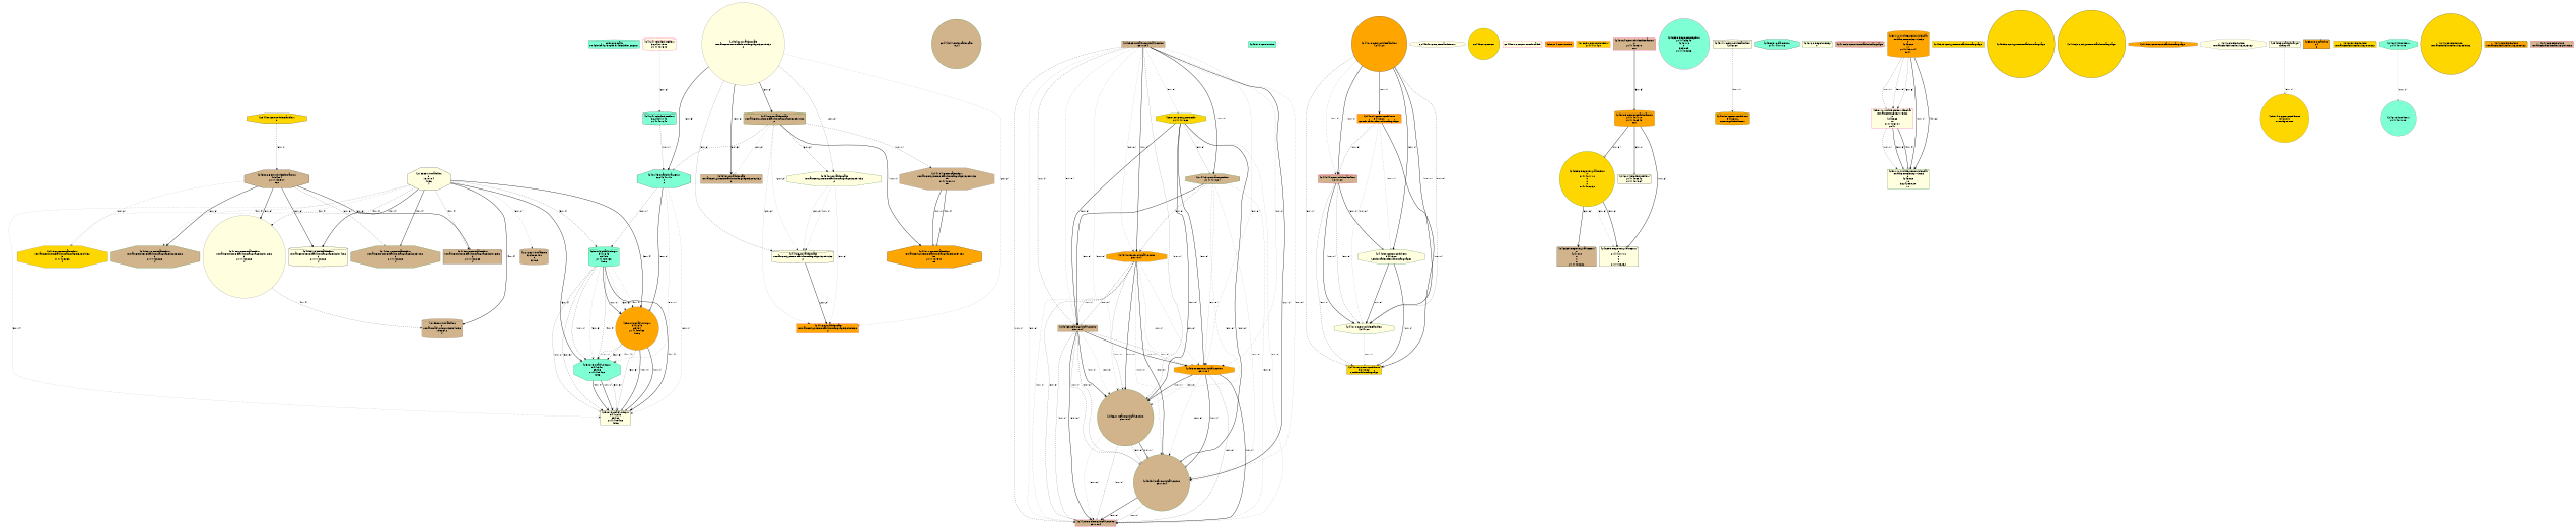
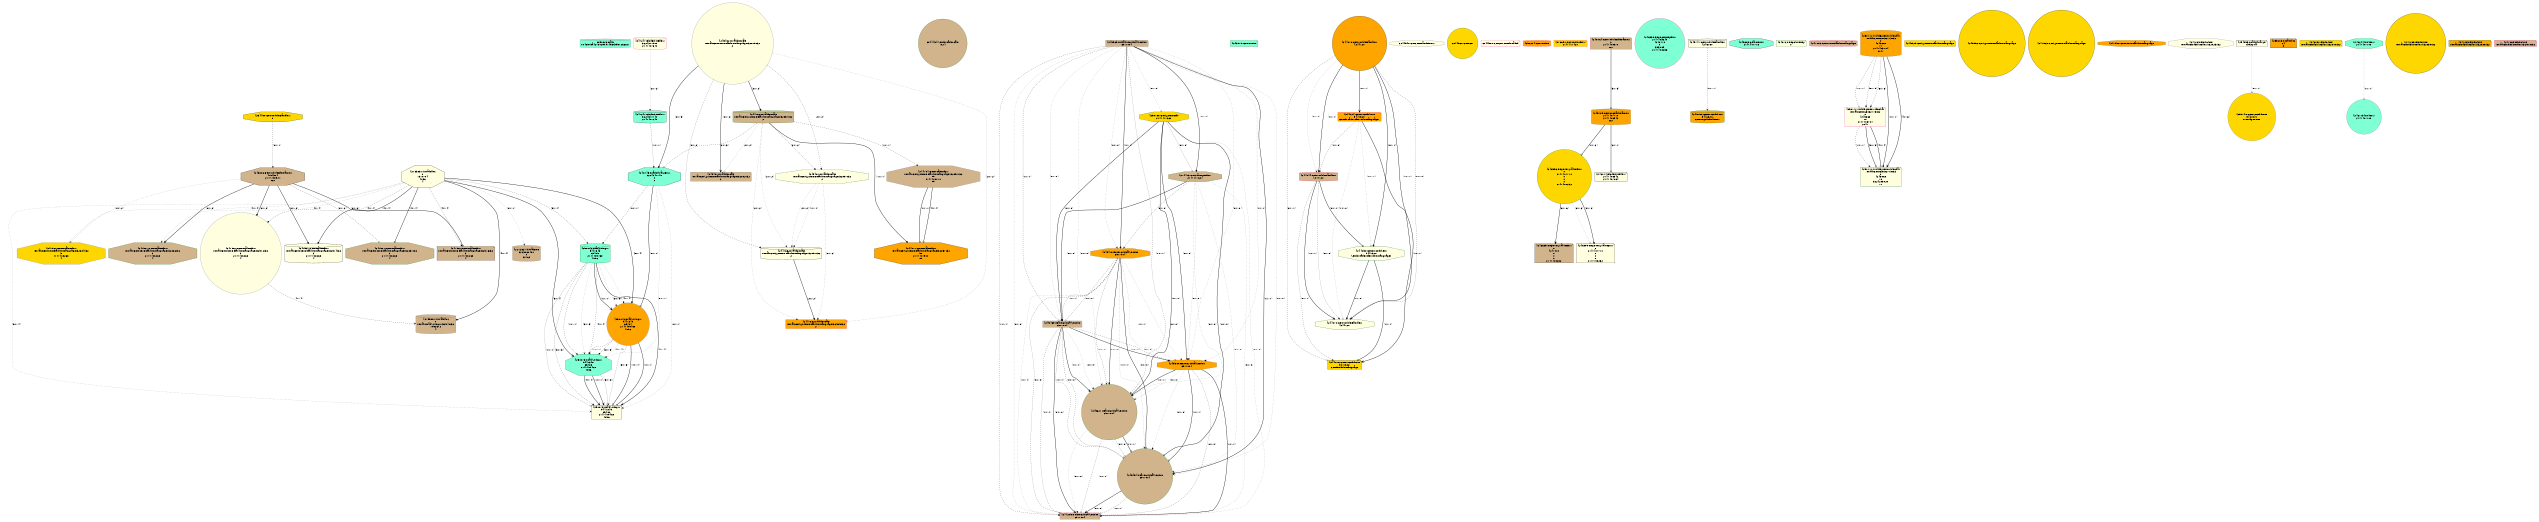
  digraph {
    node [color=gray40 fillcolor=tan shape=note style=filled]
    edge [arrowhead=odot style=bold]
    n1 [fillcolor=aquamarine label="6850628.main\n0046975a42750290d1453cbb57266cc7" shape=cylinder]
    n2 [color=black fillcolor=gold label="4254480.GetModuleHandleW\n0" shape=octagon]
    n3 [color=black label="4243306.GetModuleFileNameW\n4194304\n2147408904\n522" shape=octagon]
    n4 [fillcolor=lightyellow label="4247567.GetLocaleInfoW\nretval_GetUserDefaultUILanguage_32912_32\n3\n2147408268\n4" shape=circle]
    n5 [color=darkgreen label="4247567.GetLocaleInfoW\nretval_GetUserDefaultUILanguage_32837_32\n3\n2147408268\n4" shape=octagon]
    n6 [fillcolor=gold label="4247567.GetLocaleInfoW\nretval_GetUserDefaultUILanguage_32884_32\n3\n2147408268\n4" shape=octagon]
    n7 [color=darkgreen label="4247567.GetLocaleInfoW\nretval_GetUserDefaultUILanguage_32886_32\n3\n2147408268\n4" shape=octagon]
    n8 [color=black fillcolor=lightyellow label="4247567.GetLocaleInfoW\nretval_GetUserDefaultUILanguage_32914_32\n3\n2147408268\n4" shape=cylinder]
    n9 [color=black label="4247567.GetLocaleInfoW\nretval_GetUserDefaultUILanguage_32916_32\n3\n2147408268\n4"]
    n10 [color=darkgreen label="6844434.SetThreadLocale\n1024" shape=circle]
    n11 [label="4243965.InitializeCriticalSection\n6917004"]
    n12 [color=darkgreen fillcolor=gold label="4250188.GetSystemInfo\n2147417660" shape=octagon]
    n13 [color=darkgreen label="4214413.GetStartupInfoW\n2147417624" shape=octagon]
    n14 [fillcolor=orange label="4245418.EnterCriticalSection\n6917004" shape=octagon]
    n15 [label="4245469.LeaveCriticalSection\n6917004"]
    n16 [fillcolor=orange label="4245580.EnterCriticalSection\n6917004" shape=octagon]
    n17 [color=darkgreen label="4245621.LeaveCriticalSection\n6917004" shape=circle]
    n18 [color=darkgreen label="4245454.LeaveCriticalSection\n6917004" shape=circle]
    n19 [color=deeppink label="4244205.DeleteCriticalSection\n6917004"]
    n20 [color=darkgreen fillcolor=aquamarine label="4243979.GetVersion\n"]
    n21 [color=black fillcolor=orange label="4244018.GetModuleHandleW\n4244120" shape=circle]
    n22 [color=deeppink fillcolor=orange label="4244024.GetProcAddress\n9441320\nGetThreadPreferredUILanguages"]
    n23 [color=deeppink label="4244044.GetModuleHandleW\n4244120" shape=cylinder]
    n24 [color=darkgreen fillcolor=lightyellow label="4244050.GetProcAddress\n9441320\nSetThreadPreferredUILanguages" shape=octagon]
    n25 [color=darkgreen fillcolor=lightyellow label="4244070.GetModuleHandleW\n4244120" shape=octagon]
    n26 [color=black fillcolor=gold label="4244076.GetProcAddress\n9441320\nGetThreadUILanguage"]
    n27 [fillcolor=lightyellow label="6844540.GetCommandLineW\n" shape=octagon]
    n28 [color=darkgreen fillcolor=gold label="6844560.GetACP\n" shape=circle]
    n29 [color=deeppink fillcolor=lightyellow label="6844580.GetCurrentThreadId\n"]
    n30 [color=deeppink fillcolor=orange label="4250204.GetVersion\n" shape=cylinder]
    n31 [color=deeppink fillcolor=gold label="4276690.GetVersionExW\n2147417420"]
    n32 [label="4215588.VirtualAlloc\n0\nretval_LoadStringW_32940_32\n1052672\n4" shape=cylinder]
    n33 [color=deeppink label="4248064.GetModuleFileNameW\n0\n2147408370\n261"]
    n34 [fillcolor=orange label="4245785.GetLongPathNameW\n2147407710\n2147406542\n261" shape=cylinder]
    n35 [color=darkgreen fillcolor=gold label="4246556.RegQueryValueExW\n0\n2147407710\n0\n0\n0\n2147408232" shape=circle]
    n36 [color=black fillcolor=lightyellow label="4246014.FindFirstFileW\n2147406542\n2147407064"]
    n37 [color=black fillcolor=lightyellow label="4246599.RegQueryValueExW\n0\n2147407710\n0\n0\n0\n2147408232"]
    n38 [color=black fillcolor=lightyellow label="4215383.VirtualAlloc\n0\n1310704\n4096\n4" shape=octagon]
    n39 [color=darkgreen fillcolor=aquamarine label="4250073.LoadStringW\n9441348\n65485\n2147409468\n4096" shape=cylinder]
    n40 [fillcolor=orange label="4250073.LoadStringW\n9441348\n65484\n2147409468\n4096" shape=circle]
    n41 [color=darkgreen fillcolor=aquamarine label="4250073.LoadStringW\n9441348\n65483\n2147409468\n4096" shape=octagon]
    n42 [label="4221262.VirtualFree\n3223060480\n0\n32768" shape=cylinder]
    n43 [color=black fillcolor=lightyellow label="4250073.LoadStringW\n9441348\n65482\n2147409468\n4096"]
    n44 [color=deeppink fillcolor=aquamarine label="4246338.RegOpenKeyExW\n2147483649\n4246772\n0\n983065\n2147408236" shape=circle]
    n45 [color=black fillcolor=lightyellow label="4245741.GetModuleHandleW\n4246160" shape=cylinder]
    n46 [color=darkgreen fillcolor=orange label="4245758.GetProcAddress\n9441320\nGetLongPathNameW" shape=cylinder]
    n47 [color=black label="4246635.RegQueryValueExW\n0\n4247000\n0\n0\n0\n2147408232"]
    n48 [color=black fillcolor=aquamarine label="4245683.CharNextW\n2147407716" shape=octagon]
    n49 [color=darkgreen fillcolor=lightyellow label="4246722.RegCloseKey\n0"]
    n50 [color=deeppink label="4247883.GetUserDefaultUILanguage\n" shape=cylinder]
    n51 [fillcolor=lightyellow label="4245487.IsValidLocale\nretval_GetUserDefaultUILanguage_32819_32\n2" shape=circle]
    n52 [color=darkgreen label="4244766.IsValidLocale\nretval_GetSystemDefaultUILanguage_32857_32\n2" shape=cylinder]
    n53 [color=black fillcolor=aquamarine label="4248145.LoadLibraryExW\n3224341740\n0\n2" shape=octagon]
    n54 [label="4245487.IsValidLocale\nretval_GetSystemDefaultUILanguage_32882_32\n2"]
    n55 [color=darkgreen fillcolor=lightyellow label="4245487.IsValidLocale\nretval_GetSystemDefaultUILanguage_32897_32\n2" shape=octagon]
    n56 [color=black fillcolor=lightyellow label="4244766.IsValidLocale\nretval_GetSystemDefaultUILanguage_32897_32\n2" shape=cylinder]
    n57 [color=deeppink fillcolor=orange label="4244766.IsValidLocale\nretval_GetSystemDefaultUILanguage_32905_32\n2"]
    n58 [label="4244794.GetLocaleInfoW\nretval_GetSystemDefaultUILanguage_32857_32\n89\n2147408070\n85" shape=octagon]
    n59 [color=black fillcolor=orange label="4244811.GetLocaleInfoW\nretval_GetSystemDefaultUILanguage_32857_32\n90\n2147407900\n85" shape=octagon]
    n60 [fillcolor=orange label="4250171.MultiByteToWideChar\nretval_GetACP_32773_32\n0\n4243668\n11\n2147403704\n2047" shape=cylinder]
    n61 [color=deeppink fillcolor=lightyellow label="4250171.MultiByteToWideChar\nretval_GetACP_32773_32\n0\n4243868\n10\n2147403704\n2047"]
    n62 [color=darkgreen fillcolor=lightyellow label="4250171.MultiByteToWideChar\nretval_GetACP_32773_32\n0\n4243868\n10\n3224283020\n11"]
    n63 [fillcolor=gold label="4245525.GetSystemDefaultUILanguage\n"]
    n64 [color=black fillcolor=gold label="4245552.GetSystemDefaultUILanguage\n" shape=circle]
    n65 [color=deeppink fillcolor=lightyellow label="4247247.FindFirstFileW\n3224211500\n2147407640" shape=cylinder]
    n66 [color=black fillcolor=aquamarine label="4247247.FindFirstFileW\n3224341740\n2147407640" shape=cylinder]
    n67 [color=black fillcolor=gold label="4247923.GetSystemDefaultUILanguage\n" shape=circle]
    n68 [fillcolor=orange label="4247558.GetUserDefaultUILanguage\n" shape=octagon]
    n69 [fillcolor=lightyellow label="4247263.FindClose\nretval_FindFirstFileW_32923_32" shape=octagon]
    n70 [color=black fillcolor=lightyellow label="4254893.LoadLibraryA\ncbb32.dll"]
    n71 [fillcolor=gold label="4255148.GetProcAddress\n9441340\nMessageBoxA" shape=circle]
    n72 [color=black fillcolor=orange label="4255003.LocalAlloc\n64\n8"]
    n73 [fillcolor=gold label="4246032.FindClose\nretval_FindFirstFileW_32800_32"]
    n74 [color=darkgreen fillcolor=aquamarine label="4246044.lstrlenW\n2147407108" shape=octagon]
    n75 [fillcolor=aquamarine label="4246113.lstrlenW\n2147407108" shape=circle]
    n76 [color=black fillcolor=gold label="4247263.FindClose\nretval_FindFirstFileW_32839_32" shape=circle]
    n77 [color=darkgreen fillcolor=orange label="4247263.FindClose\nretval_FindFirstFileW_32888_32"]
    n78 [color=deeppink label="4247263.FindClose\nretval_FindFirstFileW_32918_32"]
    n2 -> n3 [arrowhead=vee label="(0-->1)" style=dashed]
    n3 -> n4 [arrowhead=diamond label="(0-->2)"]
    n3 -> n5 [label="(0-->2)" style=dashed]
    n3 -> n6 [label="(0-->2)" style=dotted]
    n3 -> n7 [arrowhead=vee label="(0-->2)"]
    n3 -> n8 [arrowhead=diamond label="(0-->2)"]
    n3 -> n9 [label="(0-->2)"]
    n4 -> n32 [arrowhead=vee label="(4-->4)" style=dashed]
    n11 -> n12 [label="(0-->0)" style=dotted]
    n11 -> n13 [arrowhead=diamond label="(0-->0)"]
    n11 -> n14 [arrowhead=diamond label="(1-->1)"]
    n11 -> n14 [arrowhead=vee label="(0-->0)" style=dotted]
    n11 -> n15 [label="(1-->1)" style=dashed]
    n11 -> n15 [label="(0-->0)" style=dotted]
    n11 -> n16 [arrowhead=diamond label="(1-->1)" style=dotted]
    n11 -> n16 [arrowhead=diamond label="(0-->0)" style=dotted]
    n11 -> n17 [arrowhead=vee label="(1-->1)" style=dashed]
    n11 -> n17 [arrowhead=vee label="(0-->0)" style=dotted]
    n11 -> n18 [arrowhead=diamond label="(1-->1)"]
    n11 -> n18 [arrowhead=vee label="(0-->0)" style=dotted]
    n11 -> n19 [label="(1-->1)" style=dashed]
    n11 -> n19 [arrowhead=vee label="(0-->0)" style=dotted]
    n12 -> n13 [label="(0-->0)" style=dashed]
    n12 -> n15 [label="(0-->0)"]
    n12 -> n16 [label="(0-->0)"]
    n12 -> n17 [label="(0-->0)"]
    n12 -> n18 [label="(0-->0)"]
    n12 -> n19 [arrowhead=vee label="(0-->0)" style=dotted]
    n13 -> n14 [arrowhead=vee label="(0-->0)" style=dashed]
    n13 -> n15 [arrowhead=diamond label="(0-->0)"]
    n13 -> n16 [arrowhead=vee label="(0-->0)" style=dotted]
    n13 -> n17 [arrowhead=vee label="(0-->0)" style=dotted]
    n13 -> n18 [arrowhead=vee label="(0-->0)" style=dotted]
    n13 -> n19 [label="(0-->0)" style=dotted]
    n14 -> n15 [arrowhead=vee label="(1-->1)" style=dashed]
    n14 -> n15 [label="(0-->0)" style=dashed]
    n14 -> n16 [label="(1-->1)" style=dotted]
    n14 -> n16 [arrowhead=vee label="(0-->0)" style=dotted]
    n14 -> n17 [arrowhead=vee label="(1-->1)" style=dashed]
    n14 -> n17 [arrowhead=diamond label="(0-->0)"]
    n14 -> n18 [arrowhead=vee label="(1-->1)" style=dotted]
    n14 -> n18 [label="(0-->0)"]
    n14 -> n19 [label="(1-->1)" style=dotted]
    n14 -> n19 [label="(0-->0)" style=dashed]
    n15 -> n16 [arrowhead=diamond label="(1-->1)"]
    n15 -> n16 [label="(0-->0)" style=dashed]
    n15 -> n17 [arrowhead=vee label="(1-->1)"]
    n15 -> n17 [arrowhead=vee label="(0-->0)" style=dotted]
    n15 -> n18 [label="(1-->1)" style=dashed]
    n15 -> n18 [label="(0-->0)" style=dashed]
    n15 -> n19 [label="(1-->1)" style=dashed]
    n15 -> n19 [arrowhead=vee label="(0-->0)"]
    n16 -> n17 [label="(1-->1)"]
    n16 -> n17 [arrowhead=vee label="(0-->0)" style=dotted]
    n16 -> n18 [label="(1-->1)"]
    n16 -> n18 [arrowhead=diamond label="(0-->0)" style=dotted]
    n16 -> n19 [label="(1-->1)"]
    n16 -> n19 [label="(0-->0)" style=dashed]
    n17 -> n18 [label="(1-->1)"]
    n17 -> n18 [label="(0-->0)" style=dashed]
    n17 -> n19 [label="(1-->1)" style=dashed]
    n17 -> n19 [arrowhead=diamond label="(0-->0)" style=dotted]
    n18 -> n19 [label="(1-->1)" style=dashed]
    n18 -> n19 [arrowhead=vee label="(0-->0)"]
    n21 -> n22 [arrowhead=vee label="(0-->1)"]
    n21 -> n23 [arrowhead=vee label="(1-->1)"]
    n21 -> n23 [arrowhead=vee label="(0-->0)" style=dotted]
    n21 -> n24 [arrowhead=diamond label="(0-->1)"]
    n21 -> n25 [arrowhead=vee label="(1-->1)"]
    n21 -> n25 [label="(0-->0)" style=dashed]
    n21 -> n26 [label="(0-->1)" style=dashed]
    n22 -> n23 [arrowhead=vee label="(1-->0)" style=dashed]
    n22 -> n24 [label="(1-->1)" style=dotted]
    n22 -> n25 [label="(1-->0)" style=dotted]
    n22 -> n26 [arrowhead=vee label="(1-->1)"]
    n23 -> n24 [label="(0-->1)"]
    n23 -> n25 [arrowhead=vee label="(1-->1)"]
    n23 -> n25 [arrowhead=diamond label="(0-->0)" style=dashed]
    n23 -> n26 [arrowhead=vee label="(0-->1)" style=dashed]
    n24 -> n25 [arrowhead=diamond label="(1-->0)"]
    n24 -> n26 [label="(1-->1)"]
-   n25 -> n26 [label="(0-->1)" style=dotted]
    n33 -> n34 [label="(3-->3)"]
    n34 -> n35 [label="(1-->2)"]
    n34 -> n36 [label="(2-->1)"]
-   n34 -> n37 [label="(1-->2)"]
    n35 -> n37 [arrowhead=diamond label="(2-->2)"]
    n35 -> n37 [label="(6-->6)" style=dotted]
    n35 -> n47 [arrowhead=vee label="(6-->6)"]
    n38 -> n4 [arrowhead=diamond label="(4-->4)" style=dashed]
    n38 -> n5 [label="(4-->4)"]
    n38 -> n6 [label="(4-->4)" style=dotted]
    n38 -> n7 [arrowhead=vee label="(4-->4)" style=dotted]
    n38 -> n8 [arrowhead=diamond label="(4-->4)"]
    n38 -> n9 [arrowhead=diamond label="(4-->4)" style=dashed]
    n38 -> n32 [arrowhead=diamond label="(4-->4)"]
    n38 -> n39 [arrowhead=vee label="(3-->4)" style=dashed]
    n38 -> n40 [arrowhead=diamond label="(3-->4)"]
    n38 -> n41 [arrowhead=vee label="(3-->4)"]
    n38 -> n42 [arrowhead=vee label="(0-->1)" style=dotted]
    n38 -> n43 [arrowhead=vee label="(3-->4)" style=dotted]
    n39 -> n40 [arrowhead=vee label="(1-->1)"]
    n39 -> n40 [arrowhead=vee label="(3-->3)" style=dotted]
    n39 -> n40 [arrowhead=diamond label="(4-->4)" style=dotted]
    n39 -> n41 [arrowhead=diamond label="(1-->1)" style=dashed]
    n39 -> n41 [arrowhead=vee label="(3-->3)" style=dotted]
    n39 -> n41 [arrowhead=diamond label="(4-->4)" style=dashed]
    n39 -> n43 [label="(1-->1)" style=dashed]
    n39 -> n43 [arrowhead=diamond label="(3-->3)" style=dashed]
    n39 -> n43 [arrowhead=vee label="(4-->4)"]
    n40 -> n41 [arrowhead=vee label="(1-->1)" style=dashed]
    n40 -> n41 [arrowhead=diamond label="(3-->3)" style=dashed]
    n40 -> n41 [label="(4-->4)" style=dotted]
    n40 -> n43 [label="(1-->1)"]
    n40 -> n43 [arrowhead=vee label="(3-->3)" style=dashed]
    n40 -> n43 [label="(4-->4)"]
    n41 -> n43 [arrowhead=vee label="(1-->1)"]
    n41 -> n43 [label="(3-->3)" style=dashed]
    n41 -> n43 [arrowhead=vee label="(4-->4)"]
    n45 -> n46 [arrowhead=vee label="(0-->1)" style=dashed]
    n51 -> n52 [arrowhead=diamond label="(2-->2)"]
    n51 -> n53 [arrowhead=diamond label="(2-->3)"]
    n51 -> n54 [arrowhead=vee label="(2-->2)"]
    n51 -> n55 [arrowhead=diamond label="(2-->2)" style=dashed]
    n51 -> n56 [arrowhead=diamond label="(2-->2)" style=dashed]
    n51 -> n57 [label="(2-->2)" style=dotted]
    n52 -> n53 [label="(2-->3)" style=dashed]
    n52 -> n54 [label="(2-->2)" style=dotted]
    n52 -> n55 [arrowhead=diamond label="(2-->2)" style=dashed]
    n52 -> n56 [arrowhead=vee label="(2-->2)" style=dotted]
    n52 -> n57 [arrowhead=vee label="(2-->2)" style=dotted]
    n52 -> n58 [arrowhead=vee label="(1-->1)" style=dashed]
    n52 -> n59 [arrowhead=diamond label="(1-->1)"]
    n53 -> n39 [arrowhead=diamond label="(0-->1)" style=dashed]
    n53 -> n40 [label="(0-->1)"]
    n53 -> n41 [arrowhead=vee label="(0-->1)" style=dotted]
    n53 -> n43 [arrowhead=vee label="(0-->1)" style=dotted]
    n55 -> n56 [arrowhead=diamond label="(1-->1)" style=dotted]
    n55 -> n56 [arrowhead=vee label="(2-->2)" style=dotted]
    n55 -> n57 [arrowhead=vee label="(2-->2)" style=dotted]
    n56 -> n57 [arrowhead=diamond label="(2-->2)"]
    n58 -> n59 [label="(1-->1)"]
    n58 -> n59 [label="(4-->4)"]
    n60 -> n61 [label="(1-->1)" style=dashed]
    n60 -> n61 [arrowhead=diamond label="(5-->5)" style=dashed]
    n60 -> n61 [arrowhead=diamond label="(6-->6)" style=dashed]
    n60 -> n62 [arrowhead=diamond label="(1-->1)"]
    n60 -> n62 [arrowhead=vee label="(4-->6)"]
    n61 -> n62 [arrowhead=vee label="(1-->1)" style=dashed]
    n61 -> n62 [label="(3-->3)"]
    n61 -> n62 [label="(4-->4)"]
    n65 -> n66 [arrowhead=vee label="(2-->2)" style=dotted]
    n66 -> n53 [arrowhead=diamond label="(1-->1)" style=dashed]
    n70 -> n71 [label="(0-->1)" style=dotted]
    n74 -> n75 [label="(1-->1)" style=dotted]
  }
